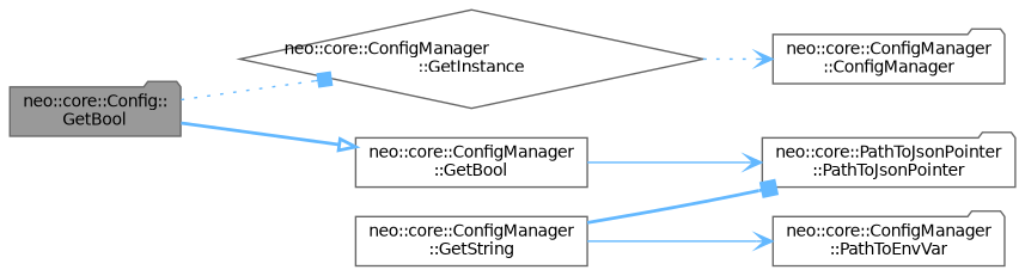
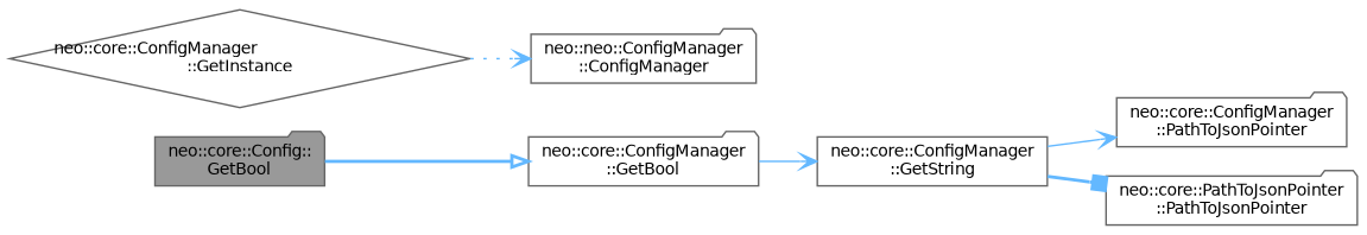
  digraph {
    rankdir=LR
    node [color=grey40 fillcolor=white fontname=Helvetica fontsize=10 shape=folder style=filled]
    edge [arrowhead=vee color=steelblue1 fontname=Helvetica fontsize=10 labelfontname=Helvetica labelfontsize=10 style=bold]
    n1 [color=gray40 fillcolor=grey60 fontcolor=black height=0.2 label="neo::core::Config::\lGetBool" width=0.4]
-   n2 [height=0.2 label="neo::core::ConfigManager\l::GetBool" shape=box width=0.4]
+   n2 [height=0.2 label="neo::core::ConfigManager\l::GetBool" width=0.4]
    n3 [height=0.2 label="neo::core::ConfigManager\l::GetInstance" shape=diamond width=0.4]
    n4 [height=0.2 label="neo::core::ConfigManager\l::GetString" shape=box width=0.4]
-   n5 [height=0.2 label="neo::core::ConfigManager\l::ConfigManager" width=0.4]
-   n6 [height=0.2 label="neo::core::ConfigManager\l::PathToEnvVar" width=0.4]
+   n5 [height=0.2 label="neo::neo::ConfigManager\l::ConfigManager" width=0.4]
+   n6 [height=0.2 label="neo::core::ConfigManager\l::PathToJsonPointer" width=0.4]
    n7 [height=0.2 label="neo::core::PathToJsonPointer\l::PathToJsonPointer" width=0.4]
    n1 -> n2 [arrowhead=onormal]
-   n1 -> n3 [arrowhead=box style=dotted]
-   n2 -> n7 [style=solid]
+   n2 -> n4 [style=solid]
    n3 -> n5 [style=dotted]
    n4 -> n6 [style=solid]
    n4 -> n7 [arrowhead=box]
  }
